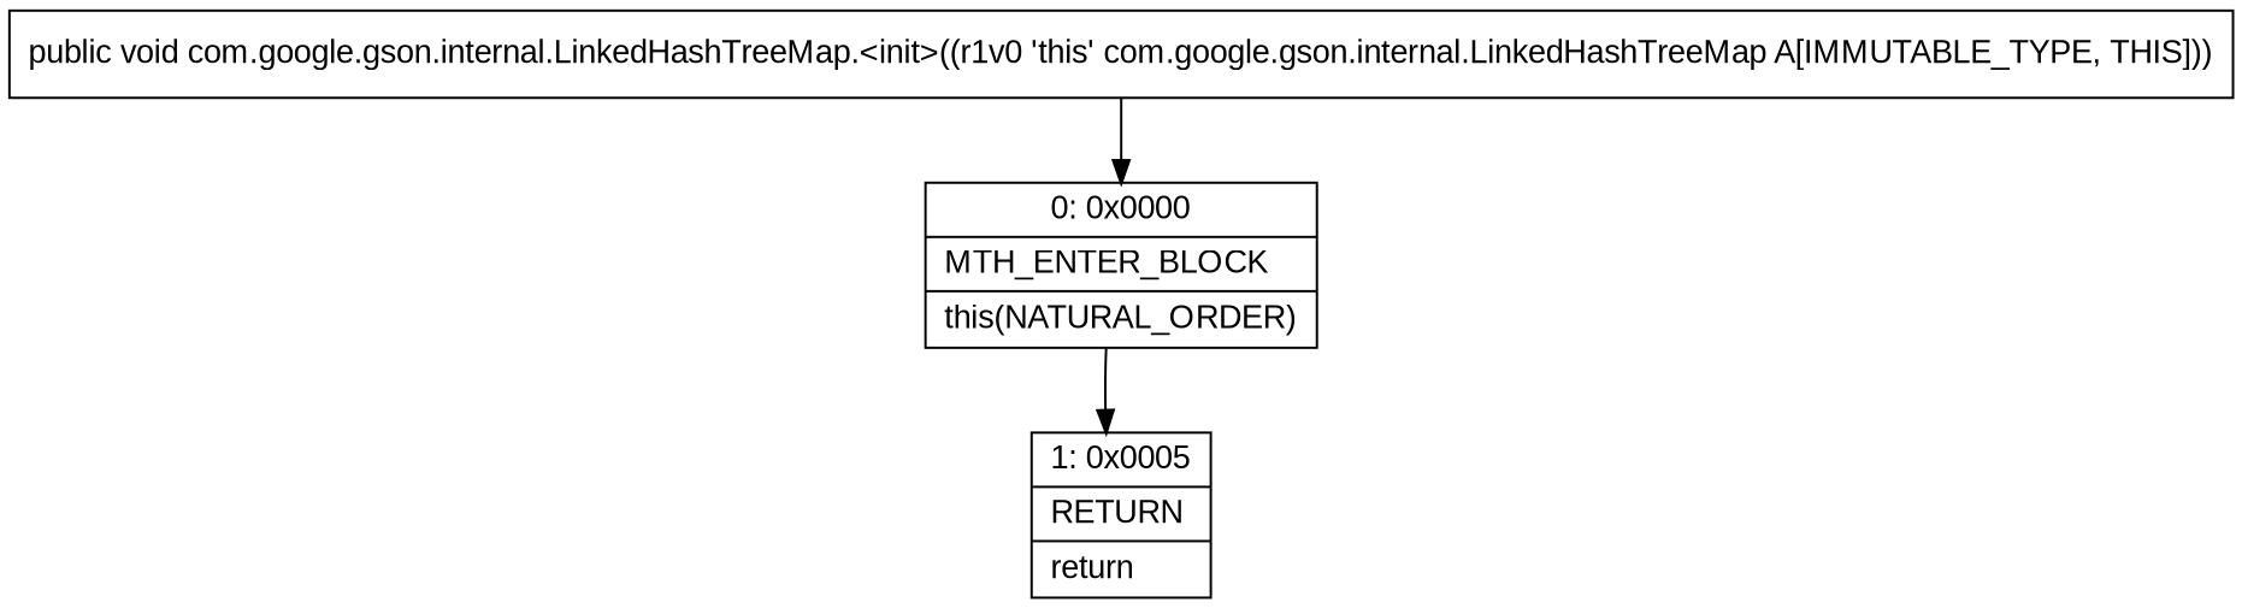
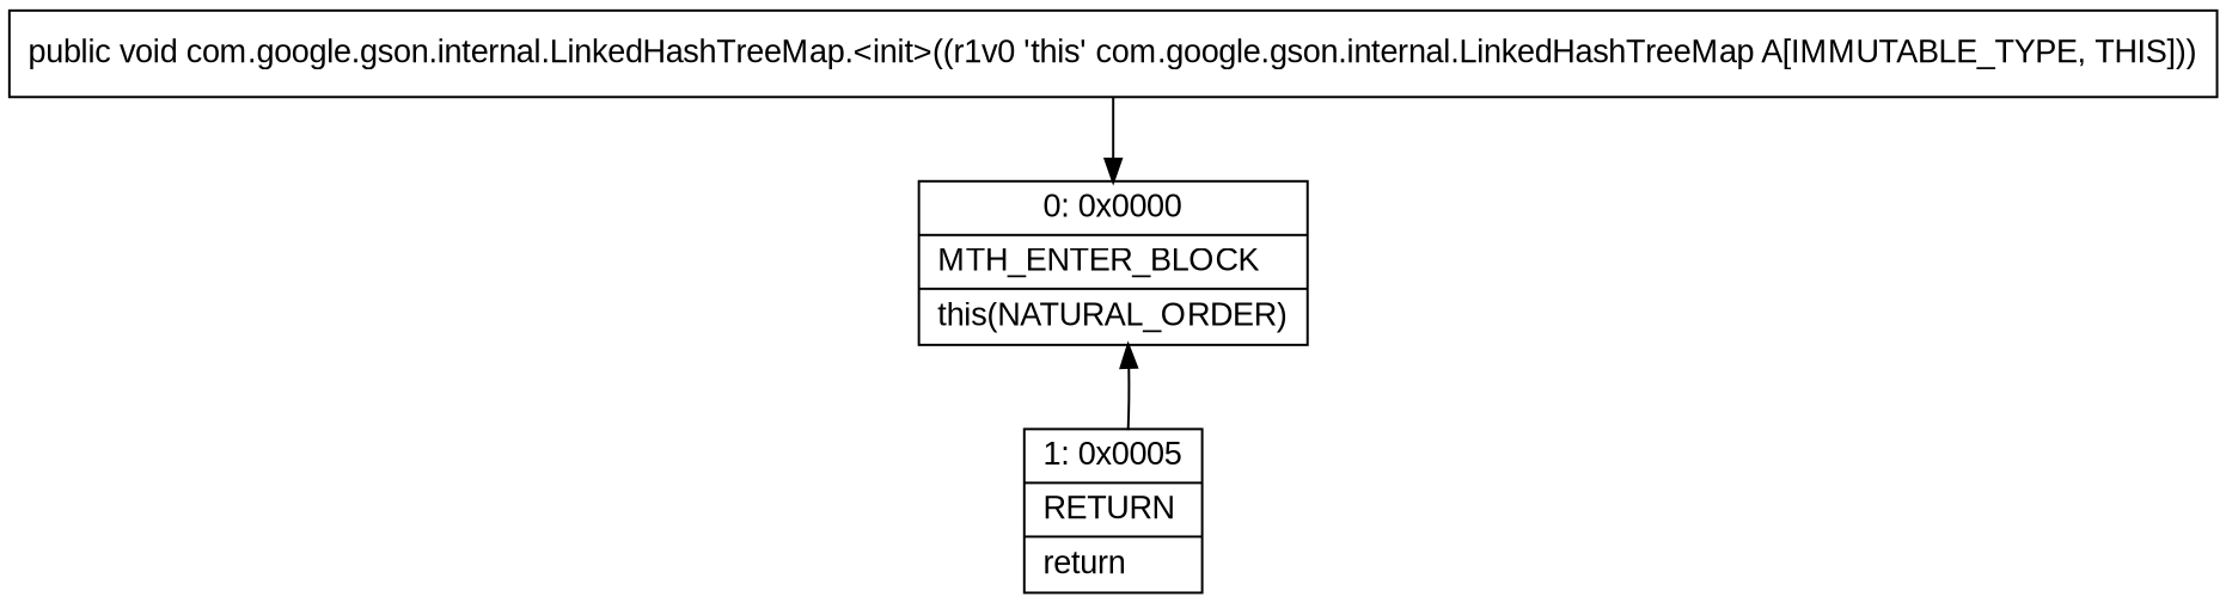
  digraph {
    fontname="Liberation Sans"
    node [shape=record fontname="Liberation Sans"]
    edge [fontname="Liberation Sans"]
    n1 [label="{0\:\ 0x0000|MTH_ENTER_BLOCK\l|this(NATURAL_ORDER)\l}"]
    n2 [label="{1\:\ 0x0005|RETURN\l|return\l}"]
    n3 [label="{public void com.google.gson.internal.LinkedHashTreeMap.\<init\>((r1v0 'this' com.google.gson.internal.LinkedHashTreeMap A[IMMUTABLE_TYPE, THIS])) }"]
-   n1 -> n2
+   n2 -> n1
    n3 -> n1
  }
